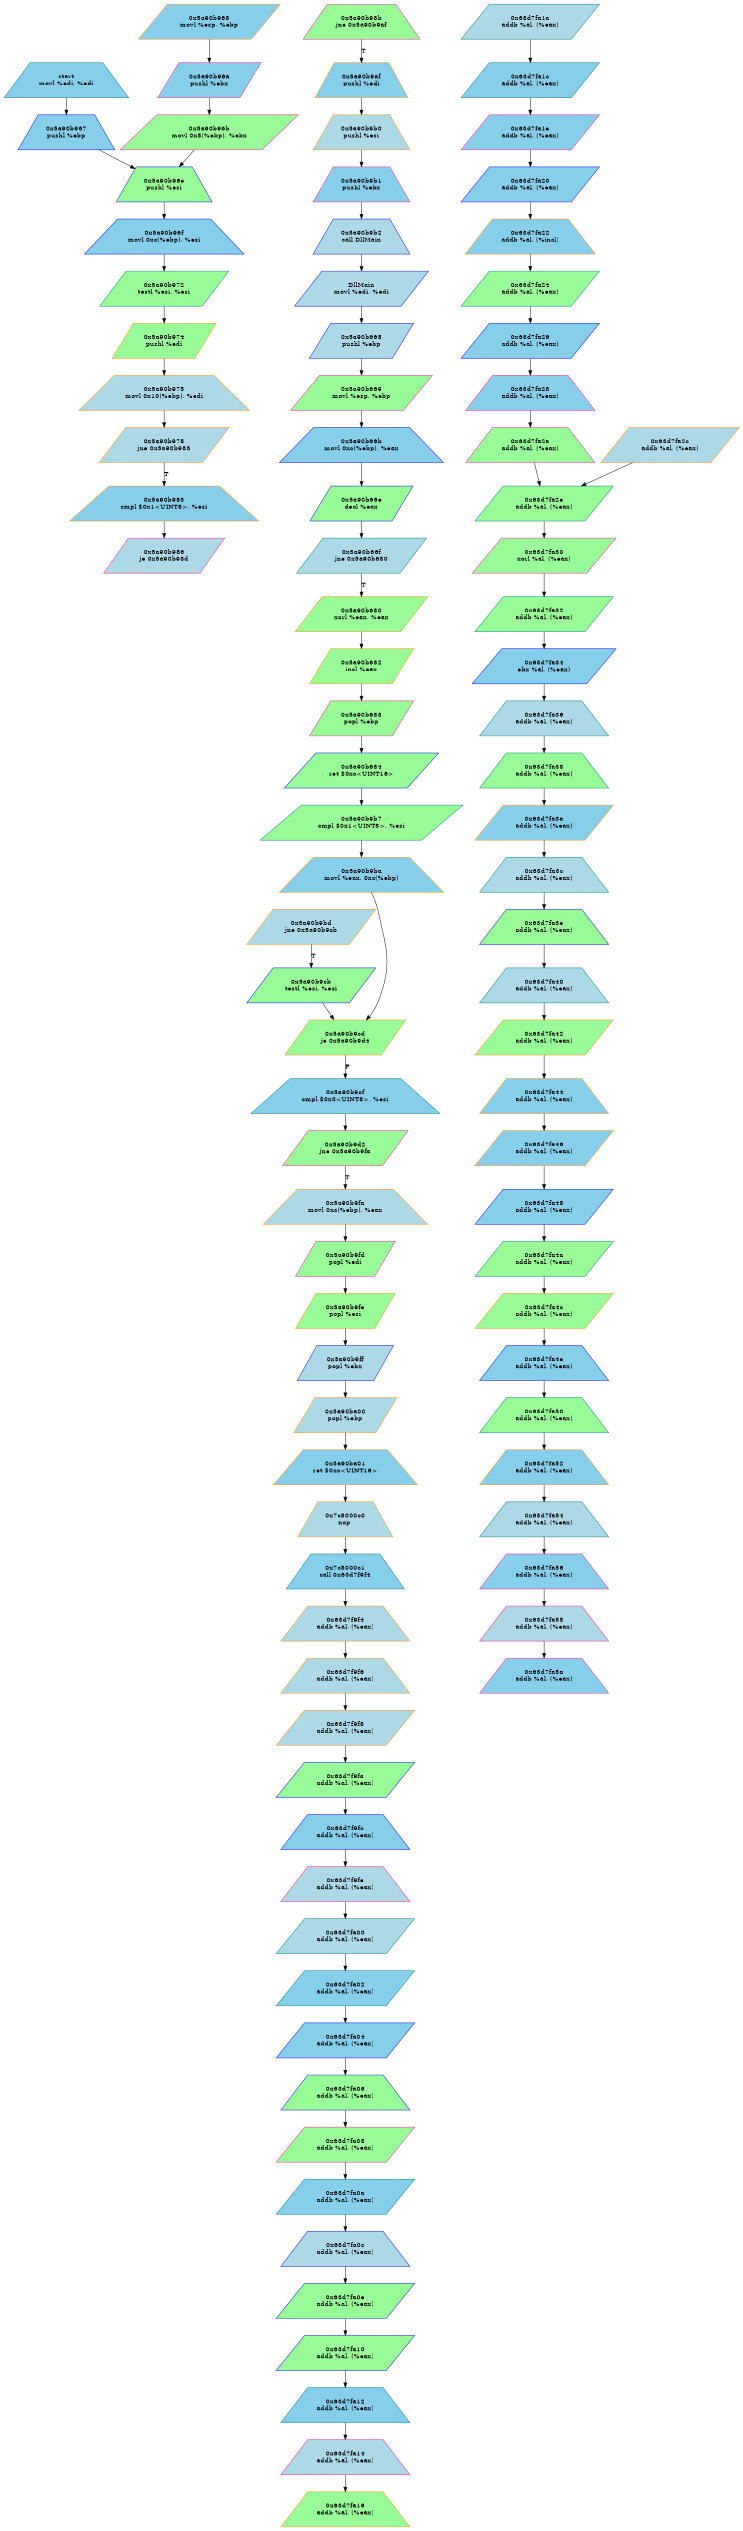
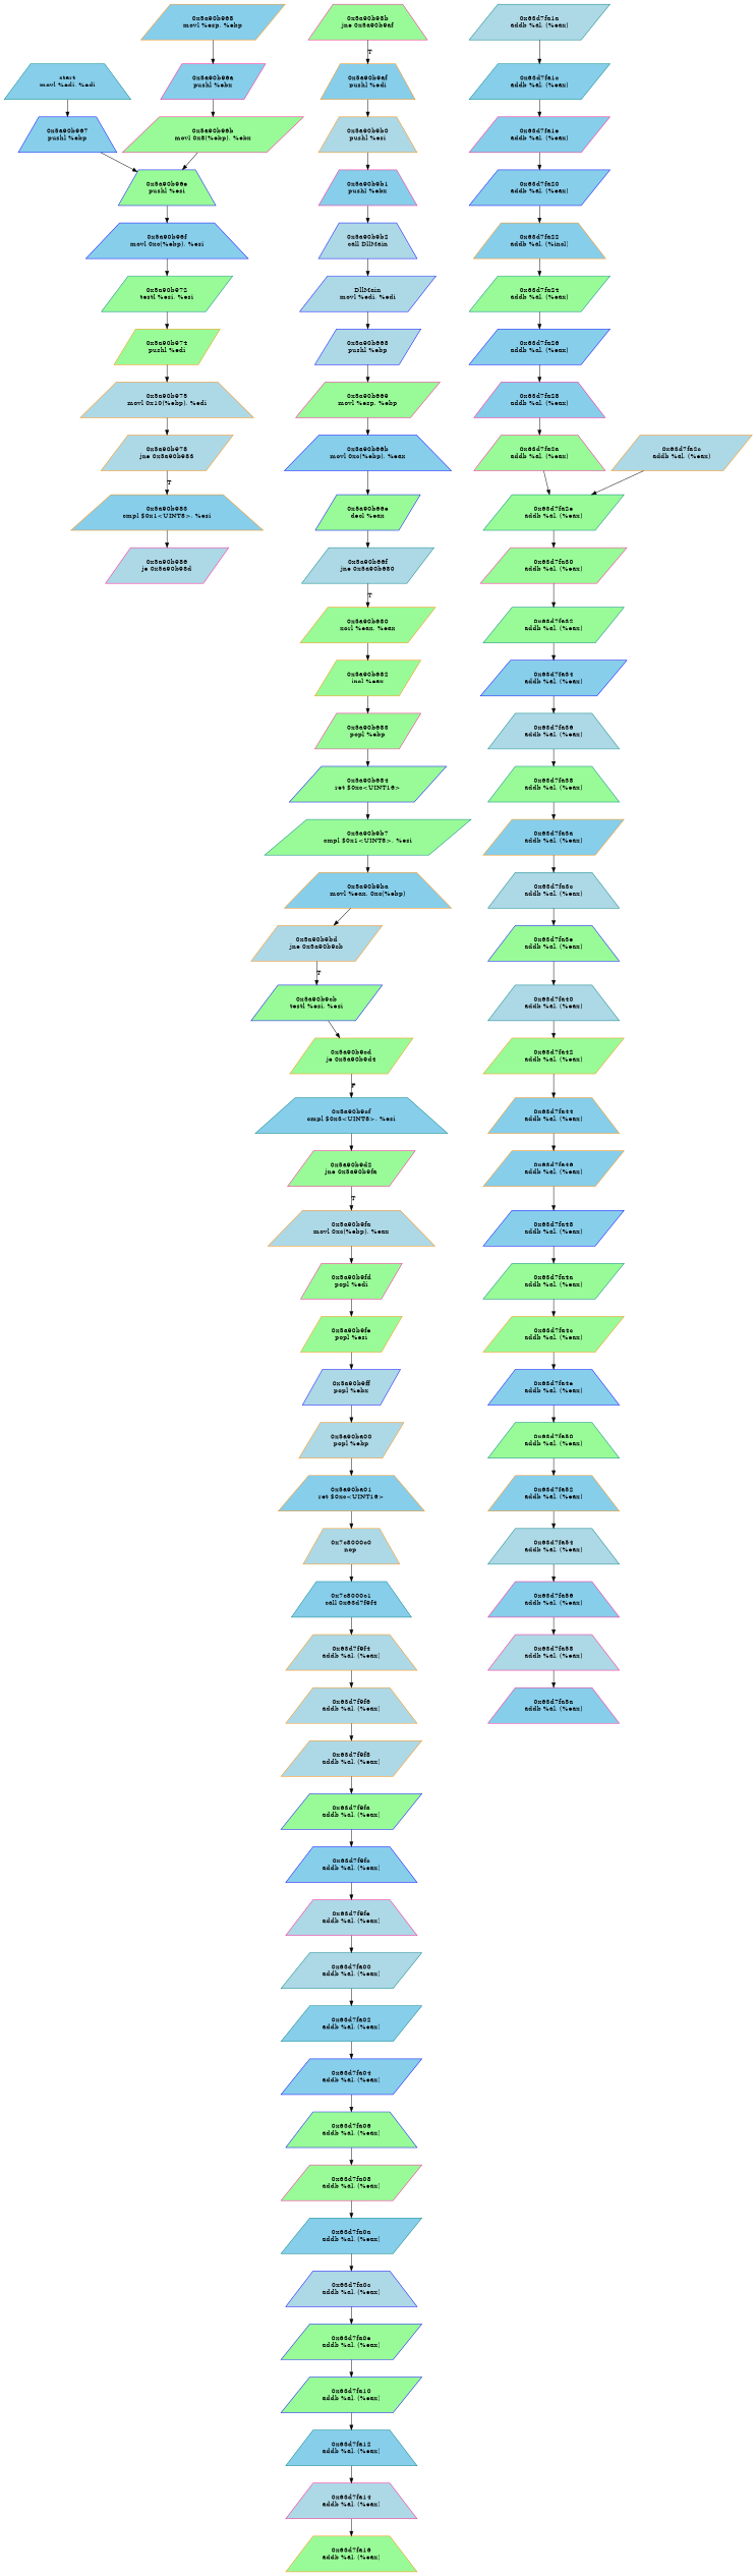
  digraph {
    node [color=darkorange fillcolor=palegreen shape=parallelogram style=filled]
    edge [color="#000000"]
    n1 [color=teal fillcolor=skyblue label="start\nmovl %edi, %edi" shape=trapezium]
    n2 [color=blue fillcolor=skyblue label="0x5a90b967\npushl %ebp" shape=trapezium]
    n3 [color=blue label="0x5a90b96e\npushl %esi" shape=trapezium]
    n4 [fillcolor=skyblue label="0x5a90b968\nmovl %esp, %ebp"]
    n5 [color=deeppink fillcolor=skyblue label="0x5a90b96a\npushl %ebx"]
    n6 [color=deeppink label="0x5a90b96b\nmovl 0x8(%ebp), %ebx"]
    n7 [color=blue fillcolor=skyblue label="0x5a90b96f\nmovl 0xc(%ebp), %esi" shape=trapezium]
    n8 [color=teal label="0x5a90b972\ntestl %esi, %esi"]
    n9 [label="0x5a90b974\npushl %edi"]
    n10 [fillcolor=lightblue label="0x5a90b975\nmovl 0x10(%ebp), %edi" shape=trapezium]
    n11 [fillcolor=lightblue label="0x5a90b978\njne 0x5a90b983"]
    n12 [fillcolor=skyblue label="0x5a90b983\ncmpl $0x1<UINT8>, %esi" shape=trapezium]
    n13 [color=deeppink fillcolor=lightblue label="0x5a90b986\nje 0x5a90b98d"]
    n14 [color=deeppink label="0x5a90b98b\njne 0x5a90b9af" shape=trapezium]
    n15 [fillcolor=skyblue label="0x5a90b9af\npushl %edi" shape=trapezium]
    n16 [fillcolor=lightblue label="0x5a90b9b0\npushl %esi" shape=trapezium]
    n17 [color=deeppink fillcolor=skyblue label="0x5a90b9b1\npushl %ebx" shape=trapezium]
    n18 [color=blue fillcolor=lightblue label="0x5a90b9b2\ncall DllMain" shape=trapezium]
    n19 [color=blue fillcolor=lightblue label="DllMain\nmovl %edi, %edi"]
    n20 [color=blue fillcolor=lightblue label="0x5a90b668\npushl %ebp"]
    n21 [color=deeppink label="0x5a90b669\nmovl %esp, %ebp"]
    n22 [color=blue fillcolor=skyblue label="0x5a90b66b\nmovl 0xc(%ebp), %eax" shape=trapezium]
    n23 [color=blue label="0x5a90b66e\ndecl %eax"]
    n24 [color=teal fillcolor=lightblue label="0x5a90b66f\njne 0x5a90b680"]
    n25 [label="0x5a90b680\nxorl %eax, %eax"]
    n26 [label="0x5a90b682\nincl %eax"]
    n27 [color=deeppink label="0x5a90b683\npopl %ebp"]
    n28 [color=blue label="0x5a90b684\nret $0xc<UINT16>"]
    n29 [color=teal label="0x5a90b9b7\ncmpl $0x1<UINT8>, %esi"]
    n30 [fillcolor=skyblue label="0x5a90b9ba\nmovl %eax, 0xc(%ebp)" shape=trapezium]
    n31 [fillcolor=lightblue label="0x5a90b9bd\njne 0x5a90b9cb"]
    n32 [color=blue label="0x5a90b9cb\ntestl %esi, %esi"]
    n33 [label="0x5a90b9cd\nje 0x5a90b9d4"]
    n34 [color=teal fillcolor=skyblue label="0x5a90b9cf\ncmpl $0x3<UINT8>, %esi" shape=trapezium]
    n35 [color=deeppink label="0x5a90b9d2\njne 0x5a90b9fa"]
    n36 [fillcolor=lightblue label="0x5a90b9fa\nmovl 0xc(%ebp), %eax" shape=trapezium]
    n37 [color=deeppink label="0x5a90b9fd\npopl %edi"]
    n38 [label="0x5a90b9fe\npopl %esi"]
    n39 [color=blue fillcolor=lightblue label="0x5a90b9ff\npopl %ebx"]
    n40 [fillcolor=lightblue label="0x5a90ba00\npopl %ebp"]
    n41 [fillcolor=skyblue label="0x5a90ba01\nret $0xc<UINT16>" shape=trapezium]
    n42 [fillcolor=lightblue label="0x7c8000c0\nnop " shape=trapezium]
    n43 [color=teal fillcolor=skyblue label="0x7c8000c1\ncall 0x63d7f9f4" shape=trapezium]
    n44 [fillcolor=lightblue label="0x63d7f9f4\naddb %al, (%eax)" shape=trapezium]
    n45 [fillcolor=lightblue label="0x63d7f9f6\naddb %al, (%eax)" shape=trapezium]
    n46 [fillcolor=lightblue label="0x63d7f9f8\naddb %al, (%eax)"]
    n47 [color=blue label="0x63d7f9fa\naddb %al, (%eax)"]
    n48 [color=blue fillcolor=skyblue label="0x63d7f9fc\naddb %al, (%eax)" shape=trapezium]
    n49 [color=deeppink fillcolor=lightblue label="0x63d7f9fe\naddb %al, (%eax)" shape=trapezium]
    n50 [color=teal fillcolor=lightblue label="0x63d7fa00\naddb %al, (%eax)"]
    n51 [color=teal fillcolor=skyblue label="0x63d7fa02\naddb %al, (%eax)"]
    n52 [color=blue fillcolor=skyblue label="0x63d7fa04\naddb %al, (%eax)"]
    n53 [color=blue label="0x63d7fa06\naddb %al, (%eax)" shape=trapezium]
    n54 [color=deeppink label="0x63d7fa08\naddb %al, (%eax)"]
    n55 [color=teal fillcolor=skyblue label="0x63d7fa0a\naddb %al, (%eax)"]
    n56 [color=blue fillcolor=lightblue label="0x63d7fa0c\naddb %al, (%eax)" shape=trapezium]
    n57 [color=blue label="0x63d7fa0e\naddb %al, (%eax)"]
    n58 [color=blue label="0x63d7fa10\naddb %al, (%eax)"]
    n59 [color=teal fillcolor=skyblue label="0x63d7fa12\naddb %al, (%eax)" shape=trapezium]
    n60 [color=deeppink fillcolor=lightblue label="0x63d7fa14\naddb %al, (%eax)" shape=trapezium]
    n61 [label="0x63d7fa16\naddb %al, (%eax)" shape=trapezium]
    n62 [color=teal fillcolor=lightblue label="0x63d7fa1a\naddb %al, (%eax)"]
    n63 [color=teal fillcolor=skyblue label="0x63d7fa1c\naddb %al, (%eax)"]
    n64 [color=deeppink fillcolor=skyblue label="0x63d7fa1e\naddb %al, (%eax)"]
    n65 [color=blue fillcolor=skyblue label="0x63d7fa20\naddb %al, (%eax)"]
    n66 [fillcolor=skyblue label="0x63d7fa22\naddb %al, (%incl)" shape=trapezium]
    n67 [color=teal label="0x63d7fa24\naddb %al, (%eax)"]
    n68 [color=blue fillcolor=skyblue label="0x63d7fa26\naddb %al, (%eax)"]
    n69 [color=deeppink fillcolor=skyblue label="0x63d7fa28\naddb %al, (%eax)" shape=trapezium]
    n70 [color=deeppink label="0x63d7fa2a\naddb %al, (%eax)" shape=trapezium]
    n71 [color=teal label="0x63d7fa2e\naddb %al, (%eax)"]
    n72 [fillcolor=lightblue label="0x63d7fa2c\naddb %al, (%eax)"]
-   n73 [color=deeppink label="0x63d7fa30\nxorl %al, (%eax)"]
+   n73 [color=deeppink label="0x63d7fa30\naddb %al, (%eax)"]
    n74 [color=teal label="0x63d7fa32\naddb %al, (%eax)"]
-   n75 [color=blue fillcolor=skyblue label="0x63d7fa34\nebx %al, (%eax)"]
+   n75 [color=blue fillcolor=skyblue label="0x63d7fa34\naddb %al, (%eax)"]
    n76 [color=teal fillcolor=lightblue label="0x63d7fa36\naddb %al, (%eax)" shape=trapezium]
    n77 [color=teal label="0x63d7fa38\naddb %al, (%eax)" shape=trapezium]
    n78 [fillcolor=skyblue label="0x63d7fa3a\naddb %al, (%eax)"]
    n79 [color=teal fillcolor=lightblue label="0x63d7fa3c\naddb %al, (%eax)" shape=trapezium]
    n80 [color=blue label="0x63d7fa3e\naddb %al, (%eax)" shape=trapezium]
    n81 [color=teal fillcolor=lightblue label="0x63d7fa40\naddb %al, (%eax)" shape=trapezium]
    n82 [label="0x63d7fa42\naddb %al, (%eax)"]
    n83 [fillcolor=skyblue label="0x63d7fa44\naddb %al, (%eax)" shape=trapezium]
    n84 [fillcolor=skyblue label="0x63d7fa46\naddb %al, (%eax)"]
    n85 [color=blue fillcolor=skyblue label="0x63d7fa48\naddb %al, (%eax)"]
    n86 [color=teal label="0x63d7fa4a\naddb %al, (%eax)"]
    n87 [label="0x63d7fa4c\naddb %al, (%eax)"]
    n88 [color=blue fillcolor=skyblue label="0x63d7fa4e\naddb %al, (%eax)" shape=trapezium]
    n89 [color=teal label="0x63d7fa50\naddb %al, (%eax)" shape=trapezium]
    n90 [fillcolor=skyblue label="0x63d7fa52\naddb %al, (%eax)" shape=trapezium]
    n91 [color=teal fillcolor=lightblue label="0x63d7fa54\naddb %al, (%eax)" shape=trapezium]
    n92 [color=deeppink fillcolor=skyblue label="0x63d7fa56\naddb %al, (%eax)" shape=trapezium]
    n93 [color=deeppink fillcolor=lightblue label="0x63d7fa58\naddb %al, (%eax)" shape=trapezium]
    n94 [color=deeppink fillcolor=skyblue label="0x63d7fa5a\naddb %al, (%eax)" shape=trapezium]
    n1 -> n2
    n2 -> n3
    n3 -> n7
    n4 -> n5
    n5 -> n6
    n6 -> n3
    n7 -> n8
    n8 -> n9
    n9 -> n10
    n10 -> n11
    n11 -> n12 [label=T]
    n12 -> n13
    n14 -> n15 [label=T]
    n15 -> n16
    n16 -> n17
    n17 -> n18
    n18 -> n19
    n19 -> n20
    n20 -> n21
    n21 -> n22
    n22 -> n23
    n23 -> n24
    n24 -> n25 [label=T]
    n25 -> n26
    n26 -> n27
    n27 -> n28
    n28 -> n29
    n29 -> n30
-   n30 -> n33
+   n30 -> n31
    n31 -> n32 [label=T]
    n32 -> n33
    n33 -> n34 [label=F]
    n34 -> n35
    n35 -> n36 [label=T]
    n36 -> n37
    n37 -> n38
    n38 -> n39
    n39 -> n40
    n40 -> n41
    n41 -> n42
    n42 -> n43
    n43 -> n44
    n44 -> n45
    n45 -> n46
    n46 -> n47
    n47 -> n48
    n48 -> n49
    n49 -> n50
    n50 -> n51
    n51 -> n52
    n52 -> n53
    n53 -> n54
    n54 -> n55
    n55 -> n56
    n56 -> n57
    n57 -> n58
    n58 -> n59
    n59 -> n60
    n60 -> n61
    n62 -> n63
    n63 -> n64
    n64 -> n65
    n65 -> n66
    n66 -> n67
    n67 -> n68
    n68 -> n69
    n69 -> n70
    n70 -> n71
    n71 -> n73
    n72 -> n71
    n73 -> n74
    n74 -> n75
    n75 -> n76
    n76 -> n77
    n77 -> n78
    n78 -> n79
    n79 -> n80
    n80 -> n81
    n81 -> n82
    n82 -> n83
    n83 -> n84
    n84 -> n85
    n85 -> n86
    n86 -> n87
    n87 -> n88
    n88 -> n89
    n89 -> n90
    n90 -> n91
    n91 -> n92
    n92 -> n93
    n93 -> n94
  }
